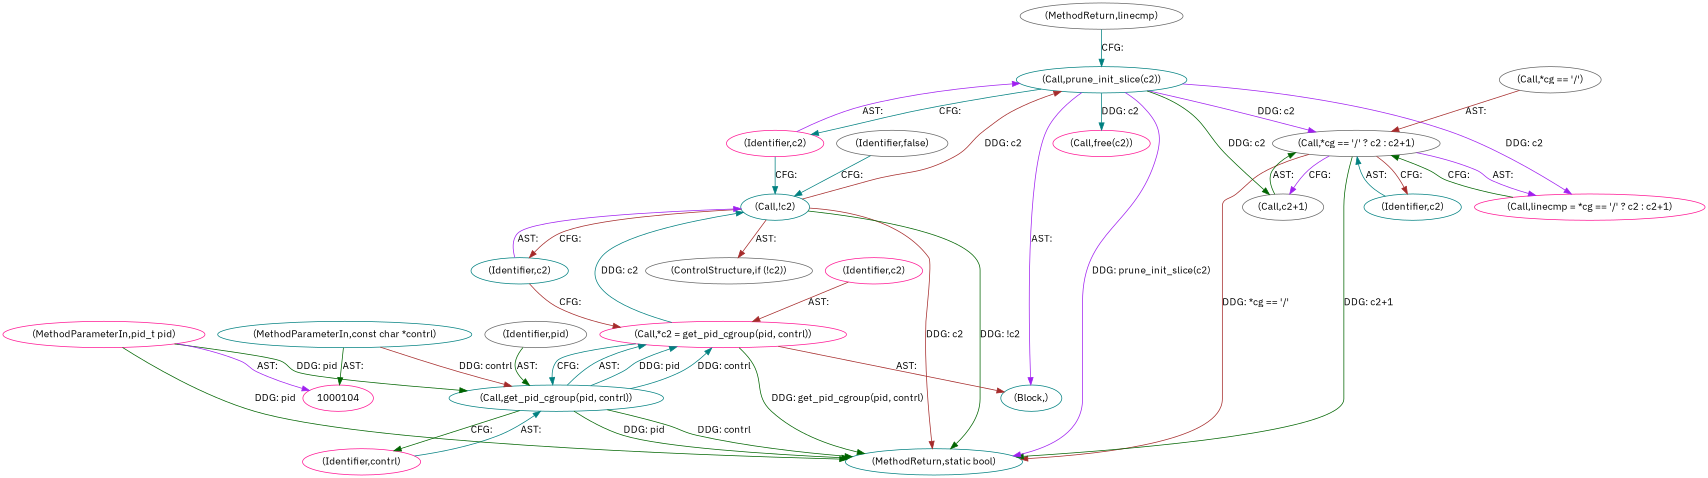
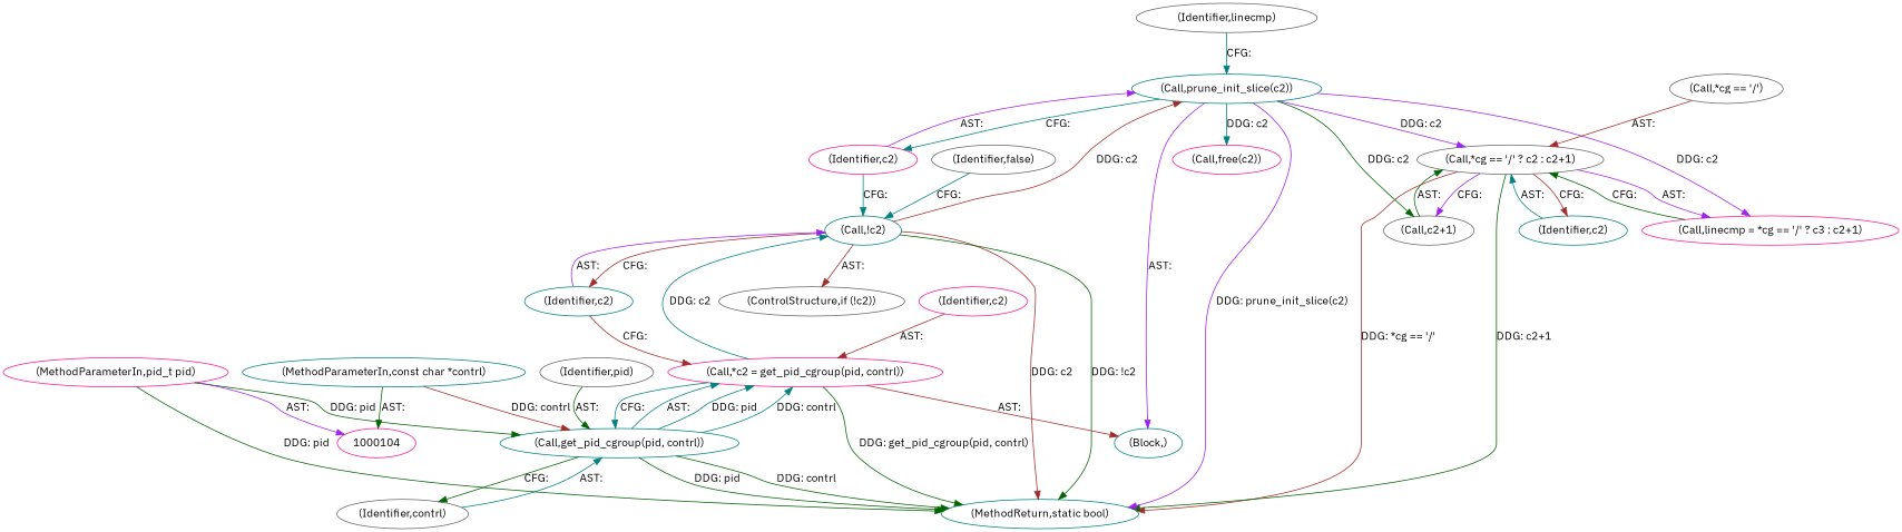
  digraph {
    fontname="IBM Plex Sans"
    node [color=gray40 fontname="IBM Plex Sans"]
    edge [color=darkgreen fontname="IBM Plex Sans"]
    n1 [label="(Call,*cg == '/' ? c2 : c2+1)"]
    n2 [color=teal label="(MethodReturn,static bool)"]
    n3 [color=teal label="(Identifier,c2)"]
-   n4 [color=deeppink label="(Call,linecmp = *cg == '/' ? c2 : c2+1)"]
+   n4 [color=deeppink label="(Call,linecmp = *cg == '/' ? c3 : c2+1)"]
    n5 [label="(Call,c2+1)"]
    n6 [color=teal label="(Call,prune_init_slice(c2))"]
    n7 [color=deeppink label="(Identifier,c2)"]
    n8 [color=deeppink label="(Call,free(c2))"]
    n9 [color=teal label="(Block,)"]
    n10 [color=teal label="(Call,!c2)"]
    n11 [label="(ControlStructure,if (!c2))"]
    n12 [color=teal label="(Identifier,c2)"]
    n13 [color=deeppink label="(Call,*c2 = get_pid_cgroup(pid, contrl))"]
    n14 [color=teal label="(Call,get_pid_cgroup(pid, contrl))"]
-   n15 [color=deeppink label="(Identifier,contrl)"]
+   n15 [label="(Identifier,contrl)"]
    n16 [color=deeppink label="(MethodParameterIn,pid_t pid)"]
    1000104 [color=deeppink]
    n18 [color=teal label="(MethodParameterIn,const char *contrl)"]
-   n19 [label="(MethodReturn,linecmp)"]
+   n19 [label="(Identifier,linecmp)"]
    n20 [color=deeppink label="(Identifier,c2)"]
    n21 [label="(Identifier,false)"]
    n22 [label="(Call,*cg == '/')"]
    n23 [label="(Identifier,pid)"]
    n1 -> n2 [color=brown label="DDG: *cg == '/'"]
    n1 -> n2 [label="DDG: c2+1"]
    n1 -> n3 [color=brown label="CFG: "]
    n1 -> n4 [color=purple label="AST: "]
    n1 -> n5 [color=purple label="CFG: "]
    n3 -> n1 [color=teal label="AST: "]
    n4 -> n1 [label="CFG: "]
    n5 -> n1 [label="AST: "]
    n6 -> n1 [color=purple label="DDG: c2"]
    n6 -> n2 [color=purple label="DDG: prune_init_slice(c2)"]
    n6 -> n4 [color=purple label="DDG: c2"]
    n6 -> n5 [label="DDG: c2"]
    n6 -> n7 [color=teal label="CFG: "]
    n6 -> n8 [color=teal label="DDG: c2"]
    n6 -> n9 [color=purple label="AST: "]
    n7 -> n6 [color=purple label="AST: "]
    n7 -> n10 [color=teal label="CFG: "]
    n10 -> n2 [color=brown label="DDG: c2"]
    n10 -> n2 [label="DDG: !c2"]
    n10 -> n6 [color=brown label="DDG: c2"]
    n10 -> n11 [color=brown label="AST: "]
    n10 -> n12 [color=brown label="CFG: "]
    n12 -> n10 [color=purple label="AST: "]
    n12 -> n13 [color=brown label="CFG: "]
    n13 -> n2 [label="DDG: get_pid_cgroup(pid, contrl)"]
    n13 -> n9 [color=brown label="AST: "]
    n13 -> n10 [color=teal label="DDG: c2"]
    n13 -> n14 [color=teal label="CFG: "]
    n14 -> n2 [label="DDG: pid"]
    n14 -> n2 [label="DDG: contrl"]
    n14 -> n13 [color=teal label="AST: "]
    n14 -> n13 [color=teal label="DDG: pid"]
    n14 -> n13 [color=teal label="DDG: contrl"]
    n14 -> n15 [label="CFG: "]
    n15 -> n14 [color=teal label="AST: "]
    n16 -> n2 [label="DDG: pid"]
    n16 -> n14 [label="DDG: pid"]
    n16 -> 1000104 [color=purple label="AST: "]
    n18 -> n14 [color=brown label="DDG: contrl"]
    n18 -> 1000104 [label="AST: "]
    n19 -> n6 [color=teal label="CFG: "]
    n20 -> n13 [color=brown label="AST: "]
    n21 -> n10 [color=teal label="CFG: "]
    n22 -> n1 [color=brown label="AST: "]
    n23 -> n14 [label="AST: "]
  }
